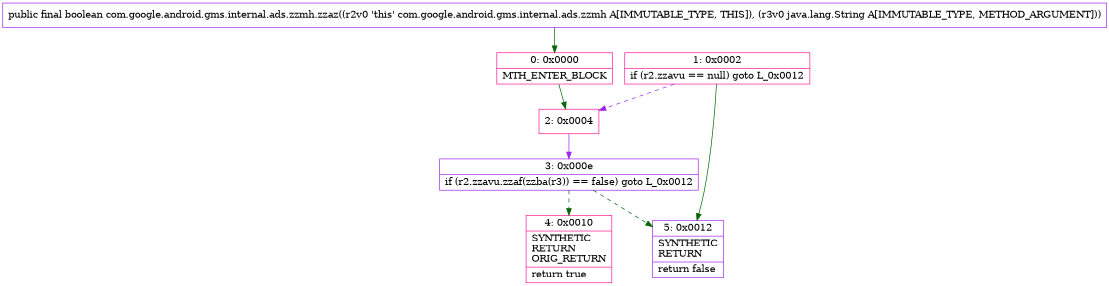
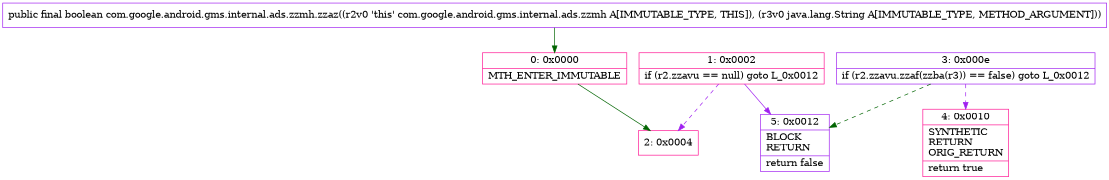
  digraph {
    node [color=deeppink shape=record]
    edge [color=darkgreen style=solid]
-   n1 [label="{0\:\ 0x0000|MTH_ENTER_BLOCK\l}"]
+   n1 [label="{0\:\ 0x0000|MTH_ENTER_IMMUTABLE\l}"]
    n2 [label="{2\:\ 0x0004}"]
    n3 [label="{1\:\ 0x0002|if (r2.zzavu == null) goto L_0x0012\l}"]
-   n4 [color=purple label="{5\:\ 0x0012|SYNTHETIC\lRETURN\l|return false\l}"]
+   n4 [color=purple label="{5\:\ 0x0012|BLOCK\lRETURN\l|return false\l}"]
    n5 [color=purple label="{3\:\ 0x000e|if (r2.zzavu.zzaf(zzba(r3)) == false) goto L_0x0012\l}"]
    n6 [label="{4\:\ 0x0010|SYNTHETIC\lRETURN\lORIG_RETURN\l|return true\l}"]
    n7 [color=purple label="{public final boolean com.google.android.gms.internal.ads.zzmh.zzaz((r2v0 'this' com.google.android.gms.internal.ads.zzmh A[IMMUTABLE_TYPE, THIS]), (r3v0 java.lang.String A[IMMUTABLE_TYPE, METHOD_ARGUMENT])) }"]
    n1 -> n2
-   n2 -> n5 [color=purple]
    n3 -> n2 [color=purple style=dashed]
-   n3 -> n4
+   n3 -> n4 [color=purple]
    n5 -> n4 [style=dashed]
-   n5 -> n6 [style=dashed]
+   n5 -> n6 [color=purple style=dashed]
    n7 -> n1
  }
